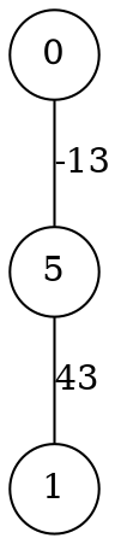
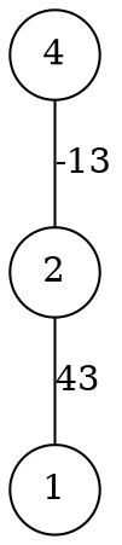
  graph {
    fontname="Helvetica,Arial,sans-serif"
    node [shape=circle]
-   4 [label=0]
-   2 [label=5]
+   4
+   2
    1
    4 -- 2 [label=-13]
    2 -- 1 [label=43]
  }
